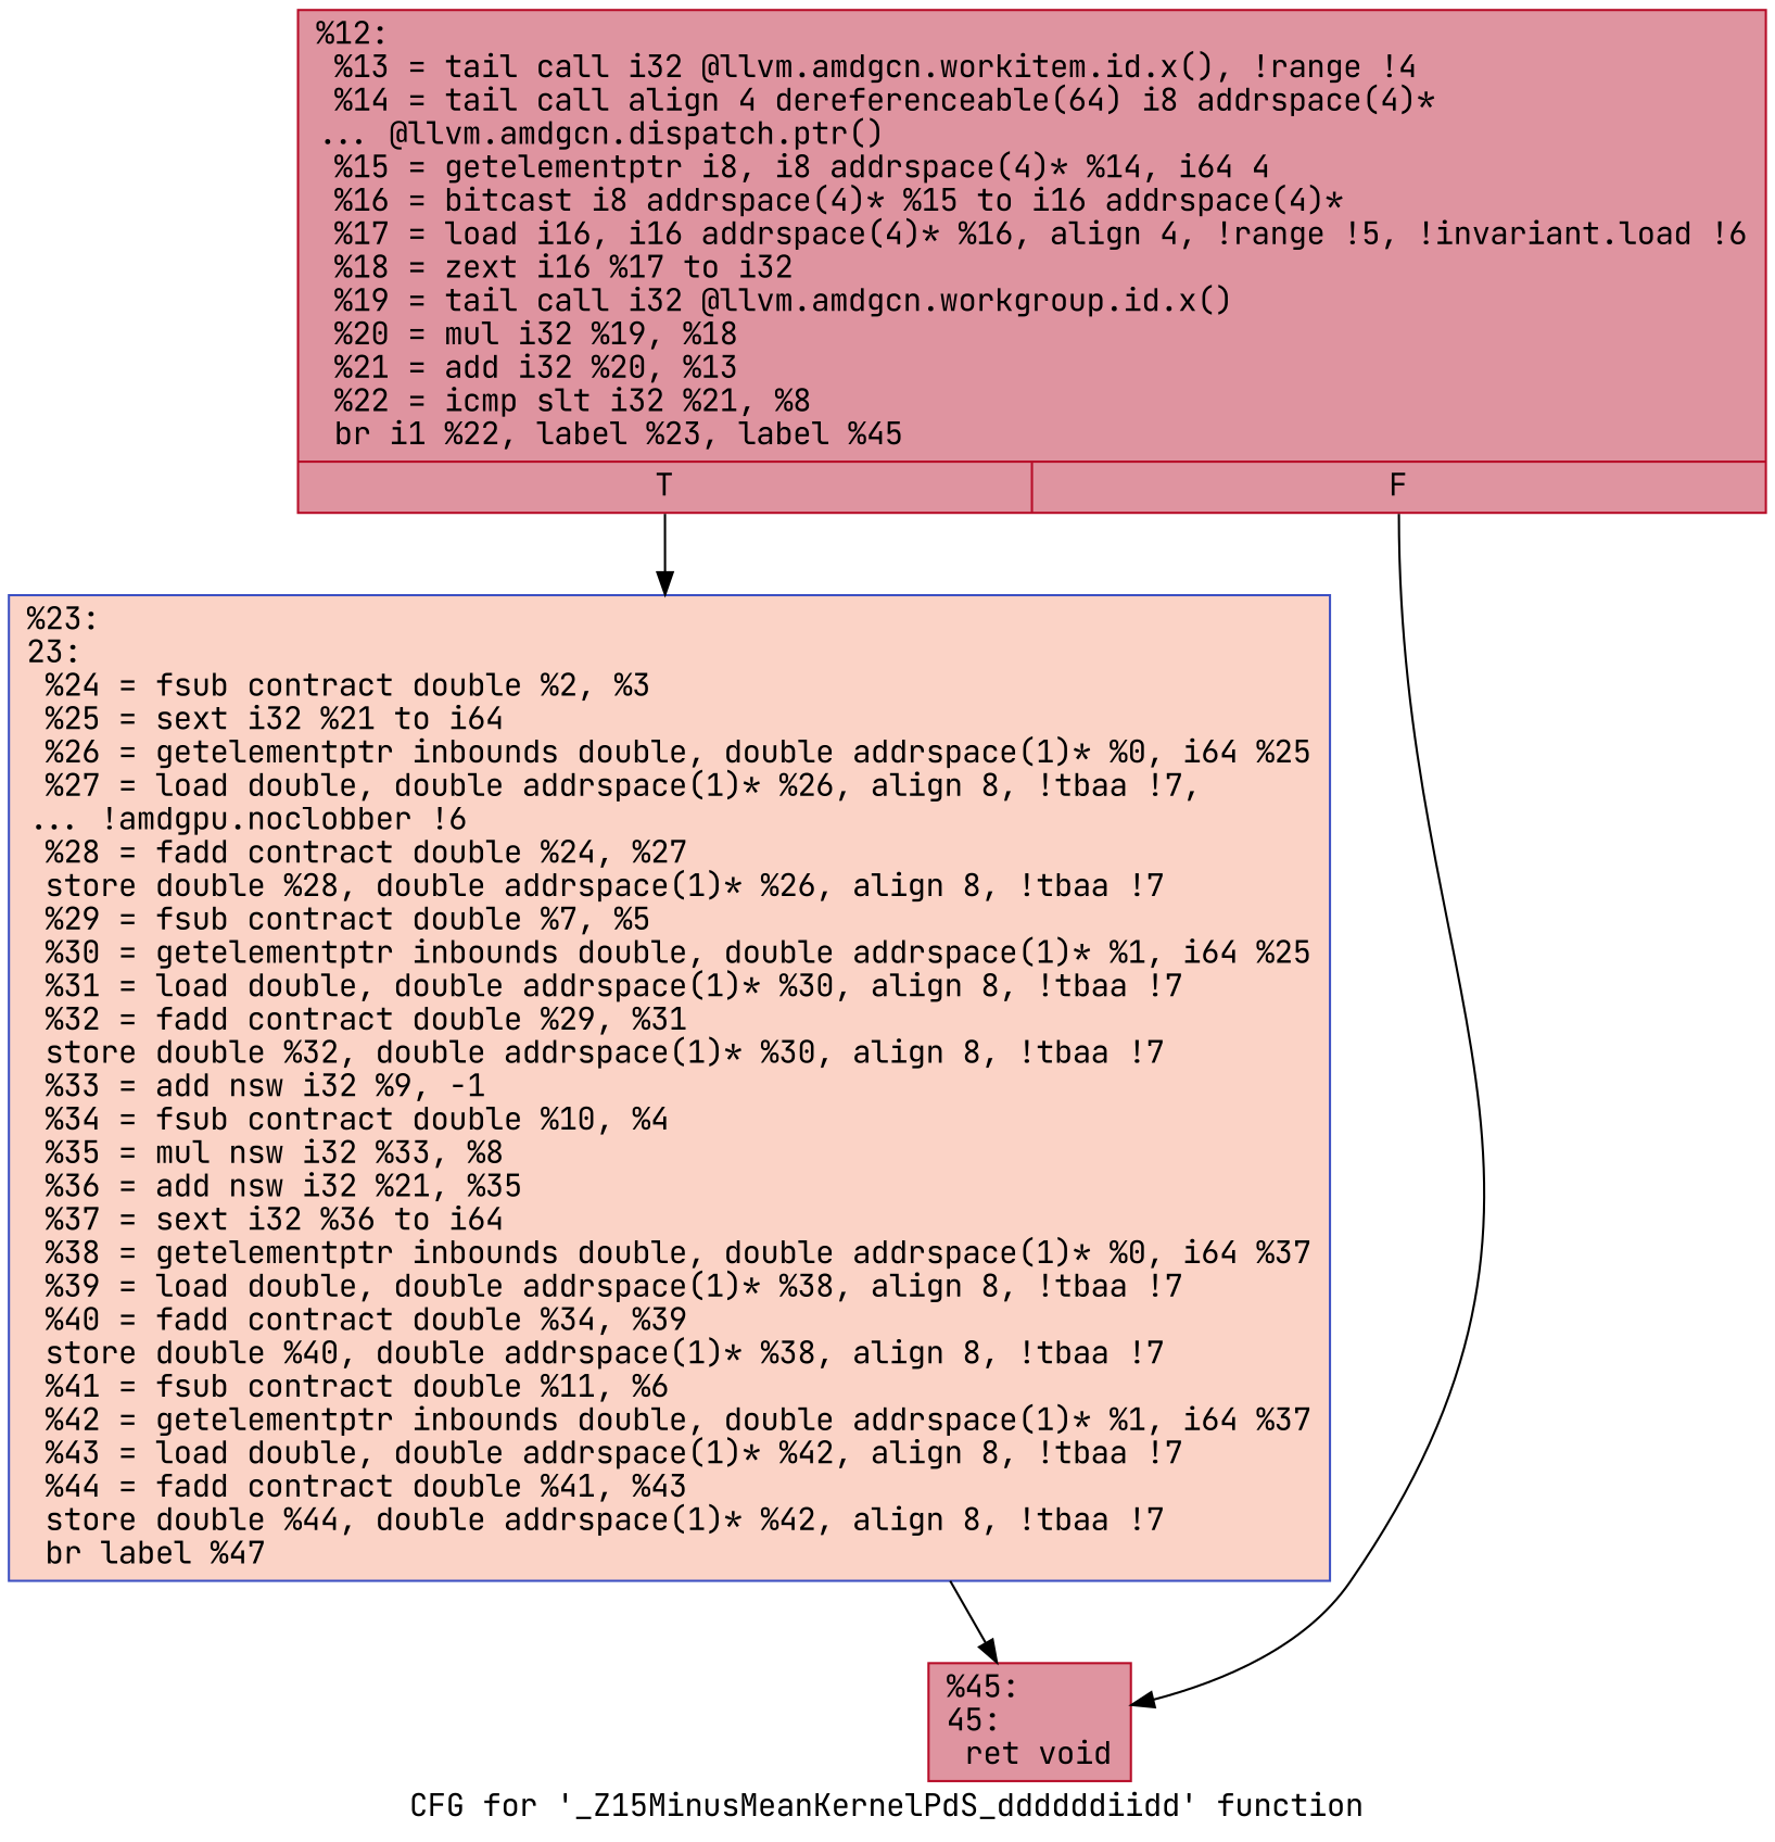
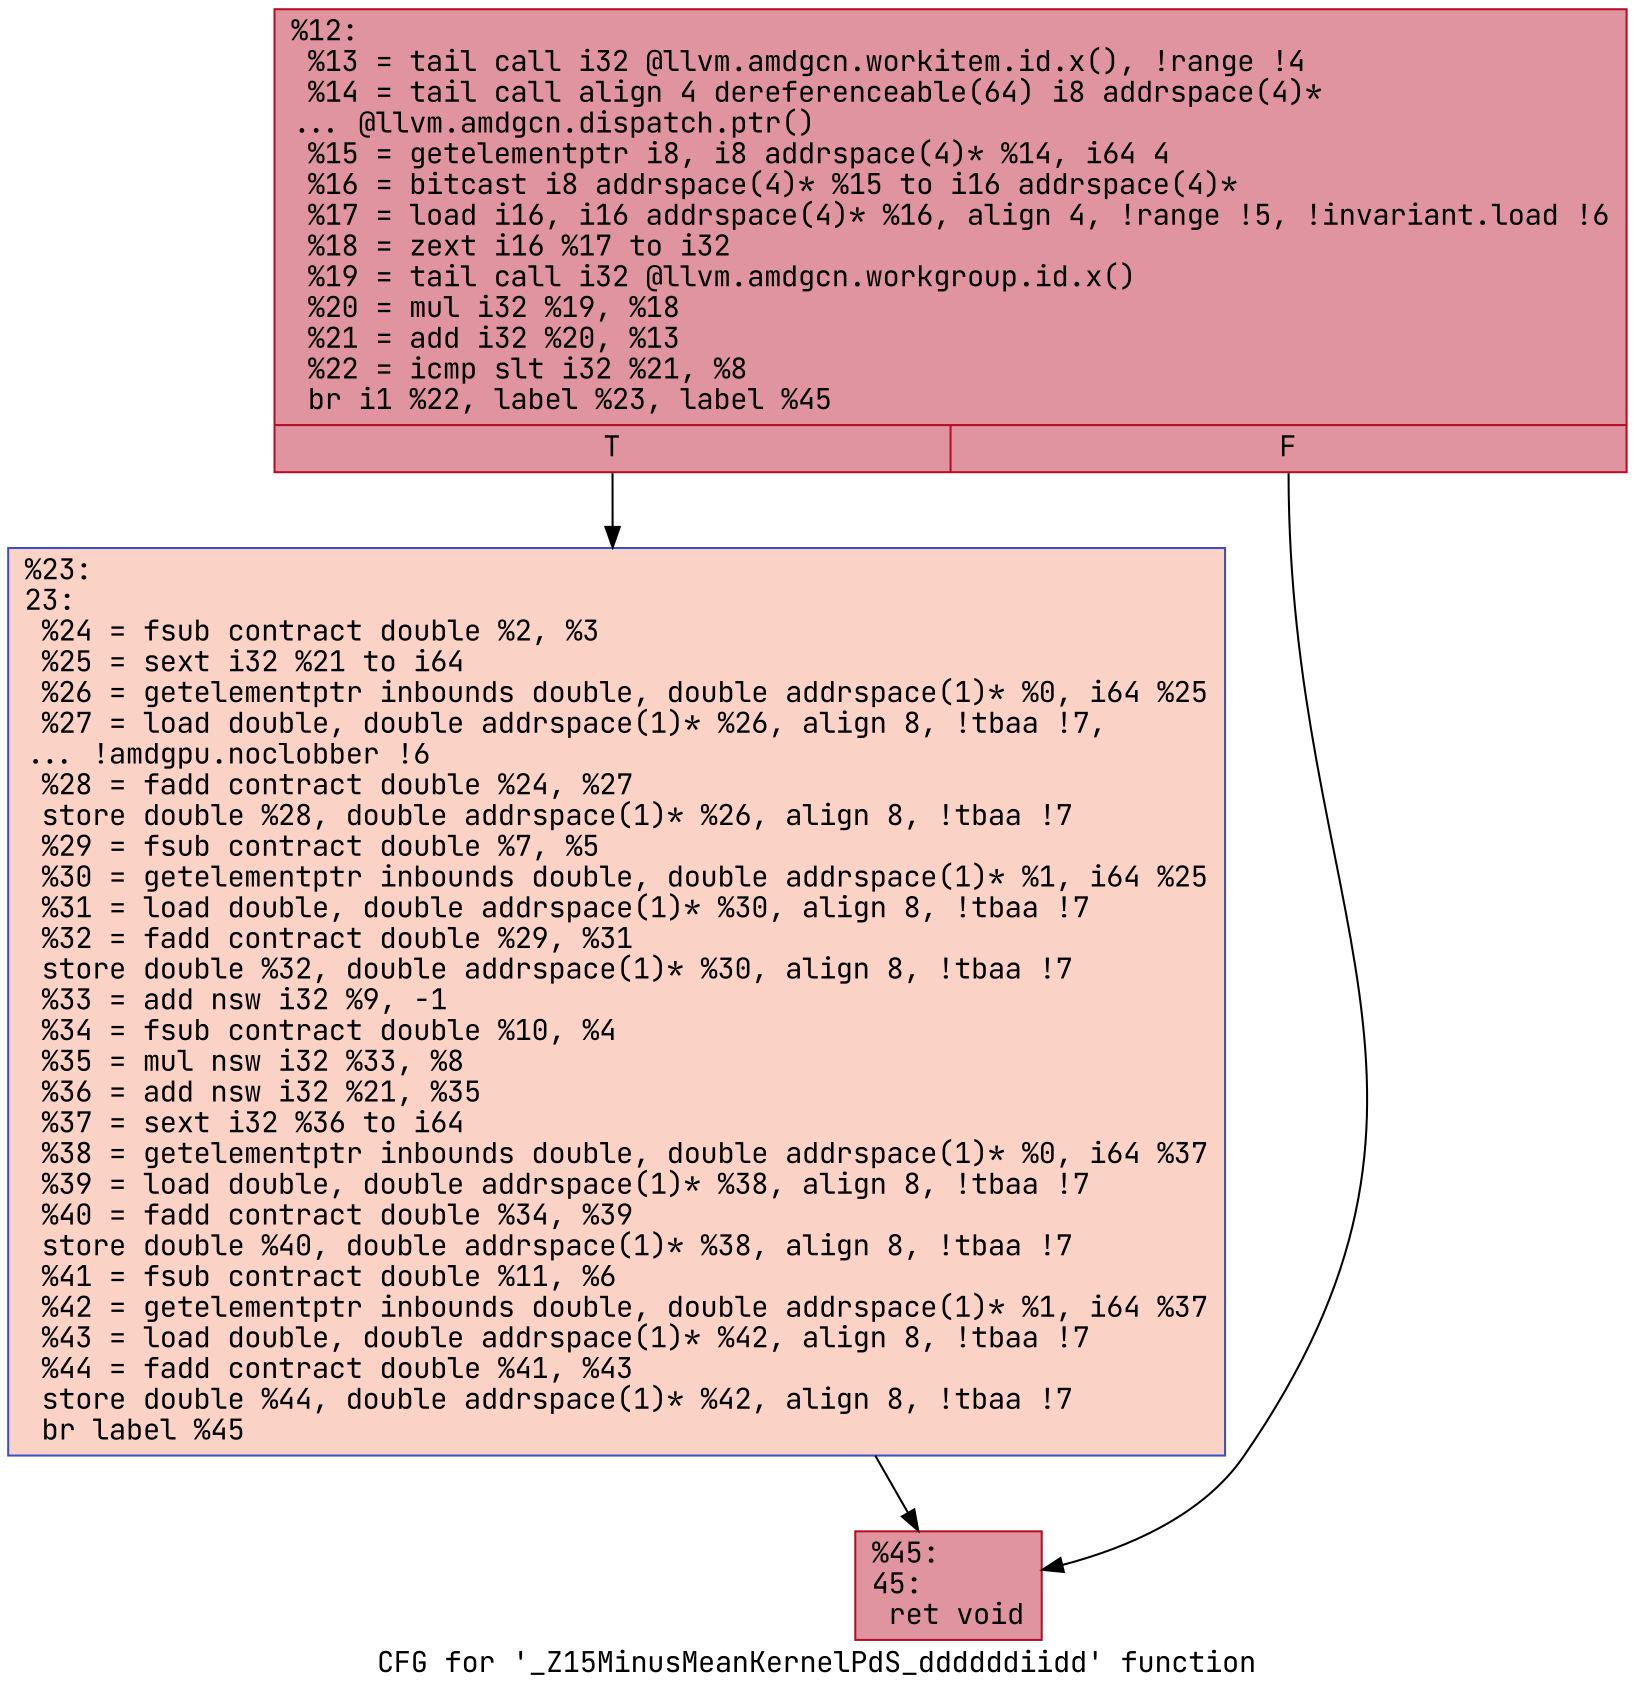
  digraph {
    label="CFG for '_Z15MinusMeanKernelPdS_ddddddiidd' function"
    fontname="JetBrains Mono"
    node [color="#b70d28ff" fillcolor="#b70d2870" shape=record style=filled fontname="JetBrains Mono"]
    edge [fontname="JetBrains Mono"]
    n1 [label="{%12:\l  %13 = tail call i32 @llvm.amdgcn.workitem.id.x(), !range !4\l  %14 = tail call align 4 dereferenceable(64) i8 addrspace(4)*\l... @llvm.amdgcn.dispatch.ptr()\l  %15 = getelementptr i8, i8 addrspace(4)* %14, i64 4\l  %16 = bitcast i8 addrspace(4)* %15 to i16 addrspace(4)*\l  %17 = load i16, i16 addrspace(4)* %16, align 4, !range !5, !invariant.load !6\l  %18 = zext i16 %17 to i32\l  %19 = tail call i32 @llvm.amdgcn.workgroup.id.x()\l  %20 = mul i32 %19, %18\l  %21 = add i32 %20, %13\l  %22 = icmp slt i32 %21, %8\l  br i1 %22, label %23, label %45\l|{<s0>T|<s1>F}}"]
-   n2 [color="#3d50c3ff" fillcolor="#f59c7d70" label="{%23:\l23:                                               \l  %24 = fsub contract double %2, %3\l  %25 = sext i32 %21 to i64\l  %26 = getelementptr inbounds double, double addrspace(1)* %0, i64 %25\l  %27 = load double, double addrspace(1)* %26, align 8, !tbaa !7,\l... !amdgpu.noclobber !6\l  %28 = fadd contract double %24, %27\l  store double %28, double addrspace(1)* %26, align 8, !tbaa !7\l  %29 = fsub contract double %7, %5\l  %30 = getelementptr inbounds double, double addrspace(1)* %1, i64 %25\l  %31 = load double, double addrspace(1)* %30, align 8, !tbaa !7\l  %32 = fadd contract double %29, %31\l  store double %32, double addrspace(1)* %30, align 8, !tbaa !7\l  %33 = add nsw i32 %9, -1\l  %34 = fsub contract double %10, %4\l  %35 = mul nsw i32 %33, %8\l  %36 = add nsw i32 %21, %35\l  %37 = sext i32 %36 to i64\l  %38 = getelementptr inbounds double, double addrspace(1)* %0, i64 %37\l  %39 = load double, double addrspace(1)* %38, align 8, !tbaa !7\l  %40 = fadd contract double %34, %39\l  store double %40, double addrspace(1)* %38, align 8, !tbaa !7\l  %41 = fsub contract double %11, %6\l  %42 = getelementptr inbounds double, double addrspace(1)* %1, i64 %37\l  %43 = load double, double addrspace(1)* %42, align 8, !tbaa !7\l  %44 = fadd contract double %41, %43\l  store double %44, double addrspace(1)* %42, align 8, !tbaa !7\l  br label %47\l}"]
+   n2 [color="#3d50c3ff" fillcolor="#f59c7d70" label="{%23:\l23:                                               \l  %24 = fsub contract double %2, %3\l  %25 = sext i32 %21 to i64\l  %26 = getelementptr inbounds double, double addrspace(1)* %0, i64 %25\l  %27 = load double, double addrspace(1)* %26, align 8, !tbaa !7,\l... !amdgpu.noclobber !6\l  %28 = fadd contract double %24, %27\l  store double %28, double addrspace(1)* %26, align 8, !tbaa !7\l  %29 = fsub contract double %7, %5\l  %30 = getelementptr inbounds double, double addrspace(1)* %1, i64 %25\l  %31 = load double, double addrspace(1)* %30, align 8, !tbaa !7\l  %32 = fadd contract double %29, %31\l  store double %32, double addrspace(1)* %30, align 8, !tbaa !7\l  %33 = add nsw i32 %9, -1\l  %34 = fsub contract double %10, %4\l  %35 = mul nsw i32 %33, %8\l  %36 = add nsw i32 %21, %35\l  %37 = sext i32 %36 to i64\l  %38 = getelementptr inbounds double, double addrspace(1)* %0, i64 %37\l  %39 = load double, double addrspace(1)* %38, align 8, !tbaa !7\l  %40 = fadd contract double %34, %39\l  store double %40, double addrspace(1)* %38, align 8, !tbaa !7\l  %41 = fsub contract double %11, %6\l  %42 = getelementptr inbounds double, double addrspace(1)* %1, i64 %37\l  %43 = load double, double addrspace(1)* %42, align 8, !tbaa !7\l  %44 = fadd contract double %41, %43\l  store double %44, double addrspace(1)* %42, align 8, !tbaa !7\l  br label %45\l}"]
    n3 [label="{%45:\l45:                                               \l  ret void\l}"]
    n1 -> n2 [tailport=s0]
    n1 -> n3 [tailport=s1]
    n2 -> n3
  }
